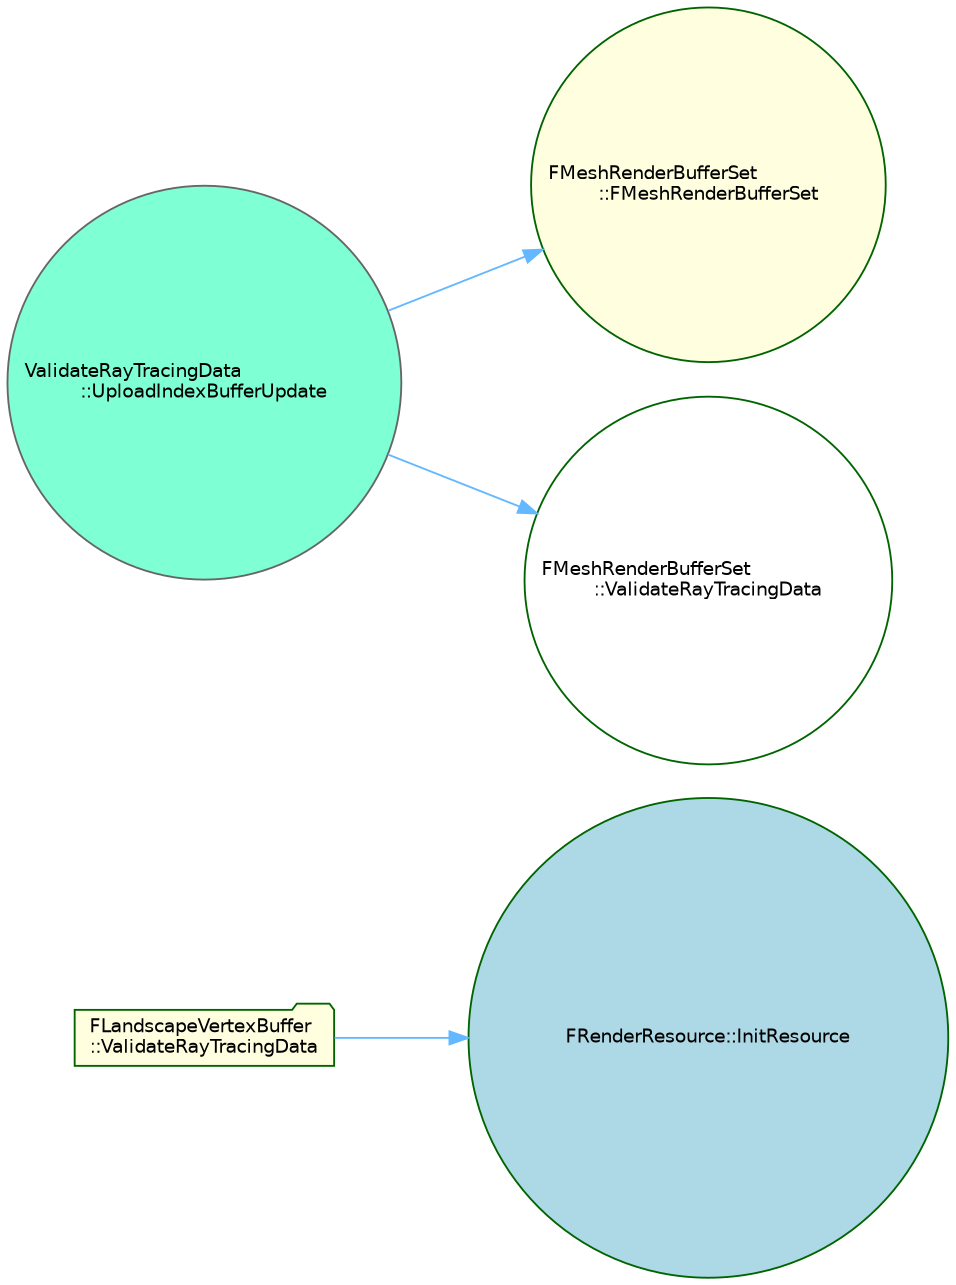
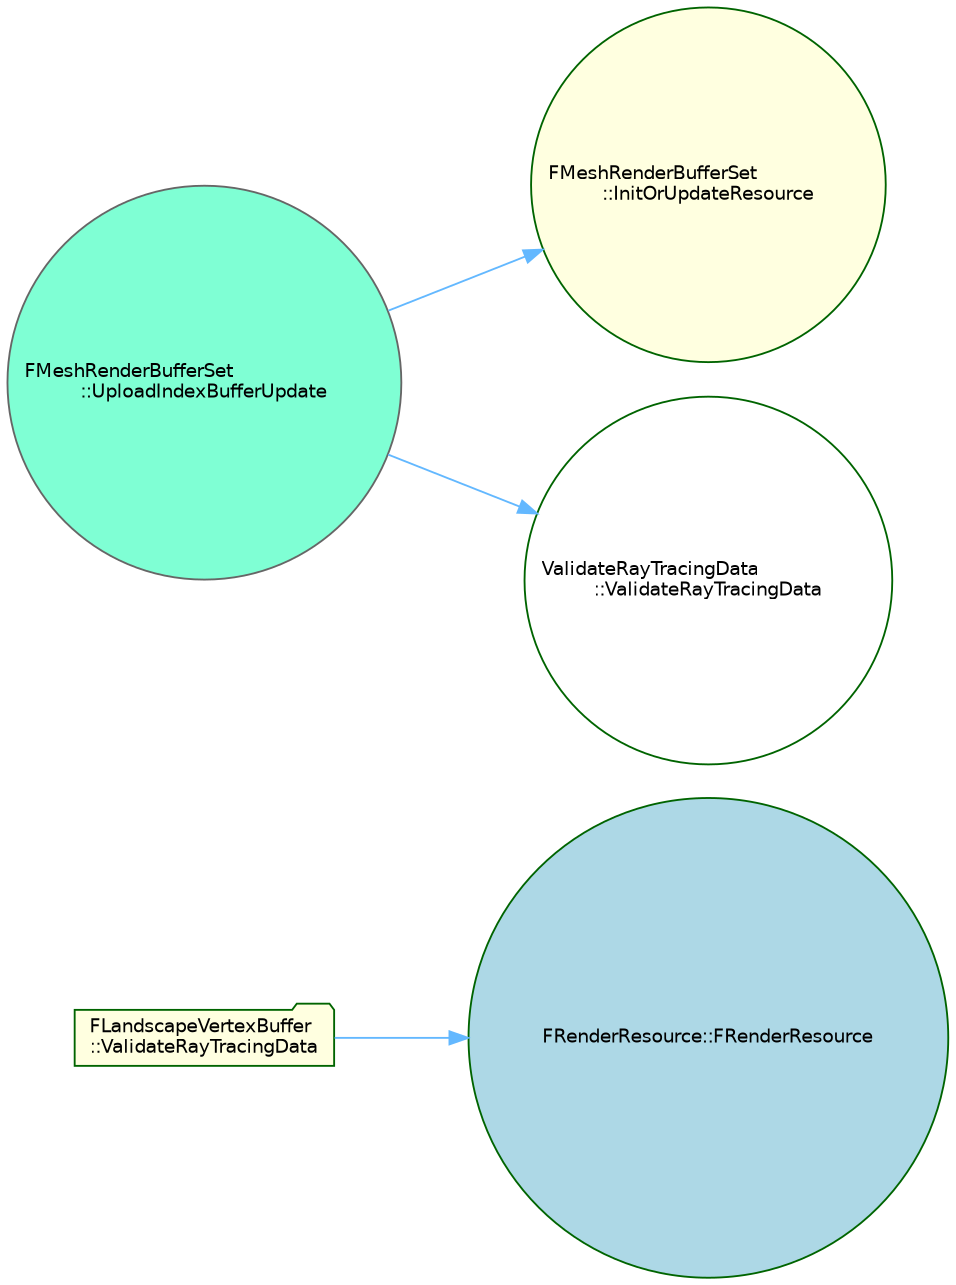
  digraph {
    rankdir=RL
    node [color=darkgreen fillcolor=lightyellow fontname=Helvetica fontsize=10 shape=circle style=filled]
    edge [color=steelblue1 dir=back fontname=Helvetica fontsize=10 labelfontname=Helvetica labelfontsize=10 style=solid]
-   n1 [fillcolor=lightblue fontcolor=black height=0.2 label="FRenderResource::InitResource" width=0.4]
+   n1 [fillcolor=lightblue fontcolor=black height=0.2 label="FRenderResource::FRenderResource" width=0.4]
    n2 [height=0.2 label="FLandscapeVertexBuffer\l::ValidateRayTracingData" shape=folder width=0.4]
-   n3 [height=0.2 label="FMeshRenderBufferSet\l::FMeshRenderBufferSet" width=0.4]
-   n4 [color=gray40 fillcolor=aquamarine height=0.2 label="ValidateRayTracingData\l::UploadIndexBufferUpdate" width=0.4]
-   n5 [fillcolor=white height=0.2 label="FMeshRenderBufferSet\l::ValidateRayTracingData" width=0.4]
+   n3 [height=0.2 label="FMeshRenderBufferSet\l::InitOrUpdateResource" width=0.4]
+   n4 [color=gray40 fillcolor=aquamarine height=0.2 label="FMeshRenderBufferSet\l::UploadIndexBufferUpdate" width=0.4]
+   n5 [fillcolor=white height=0.2 label="ValidateRayTracingData\l::ValidateRayTracingData" width=0.4]
    n1 -> n2
    n3 -> n4
    n5 -> n4
  }
